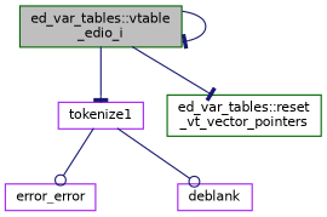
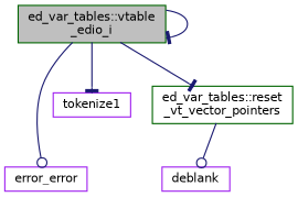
  digraph {
    rankdir=TB
    node [color=purple fillcolor=white fontname=Helvetica fontsize=10 shape=record style=filled]
    edge [arrowhead=tee color=midnightblue fontname=Helvetica fontsize=10 labelfontname=Helvetica labelfontsize=10 style=solid]
    n1 [color=darkgreen fillcolor=grey75 fontcolor=black height=0.2 label="ed_var_tables::vtable\l_edio_i" width=0.4]
    n2 [height=0.2 label=error_error width=0.4]
    n3 [color=darkgreen height=0.2 label="ed_var_tables::reset\l_vt_vector_pointers" width=0.4]
    n4 [height=0.2 label=tokenize1 width=0.4]
    n5 [height=0.2 label=deblank width=0.4]
    n1 -> n1
-   n4 -> n2 [arrowhead=odot]
+   n1 -> n2 [arrowhead=odot]
    n1 -> n3
    n1 -> n4
-   n4 -> n5 [arrowhead=odot]
+   n3 -> n5 [arrowhead=odot]
  }
